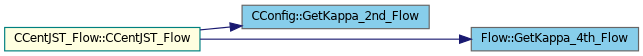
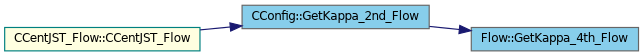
  digraph {
    rankdir=LR
    node [color=gray40 fillcolor=skyblue fontname=Helvetica fontsize=10 shape=record style=filled]
    edge [color=midnightblue fontname=Helvetica fontsize=10 labelfontname=Helvetica labelfontsize=10 style=solid]
    n1 [color=teal fillcolor=lightyellow fontcolor=black height=0.2 label="CCentJST_Flow::CCentJST_Flow" width=0.4]
    n2 [height=0.2 label="CConfig::GetKappa_2nd_Flow" width=0.4]
    n3 [height=0.2 label="Flow::GetKappa_4th_Flow" width=0.4]
    n1 -> n2
-   n1 -> n3
+   n2 -> n3
  }
